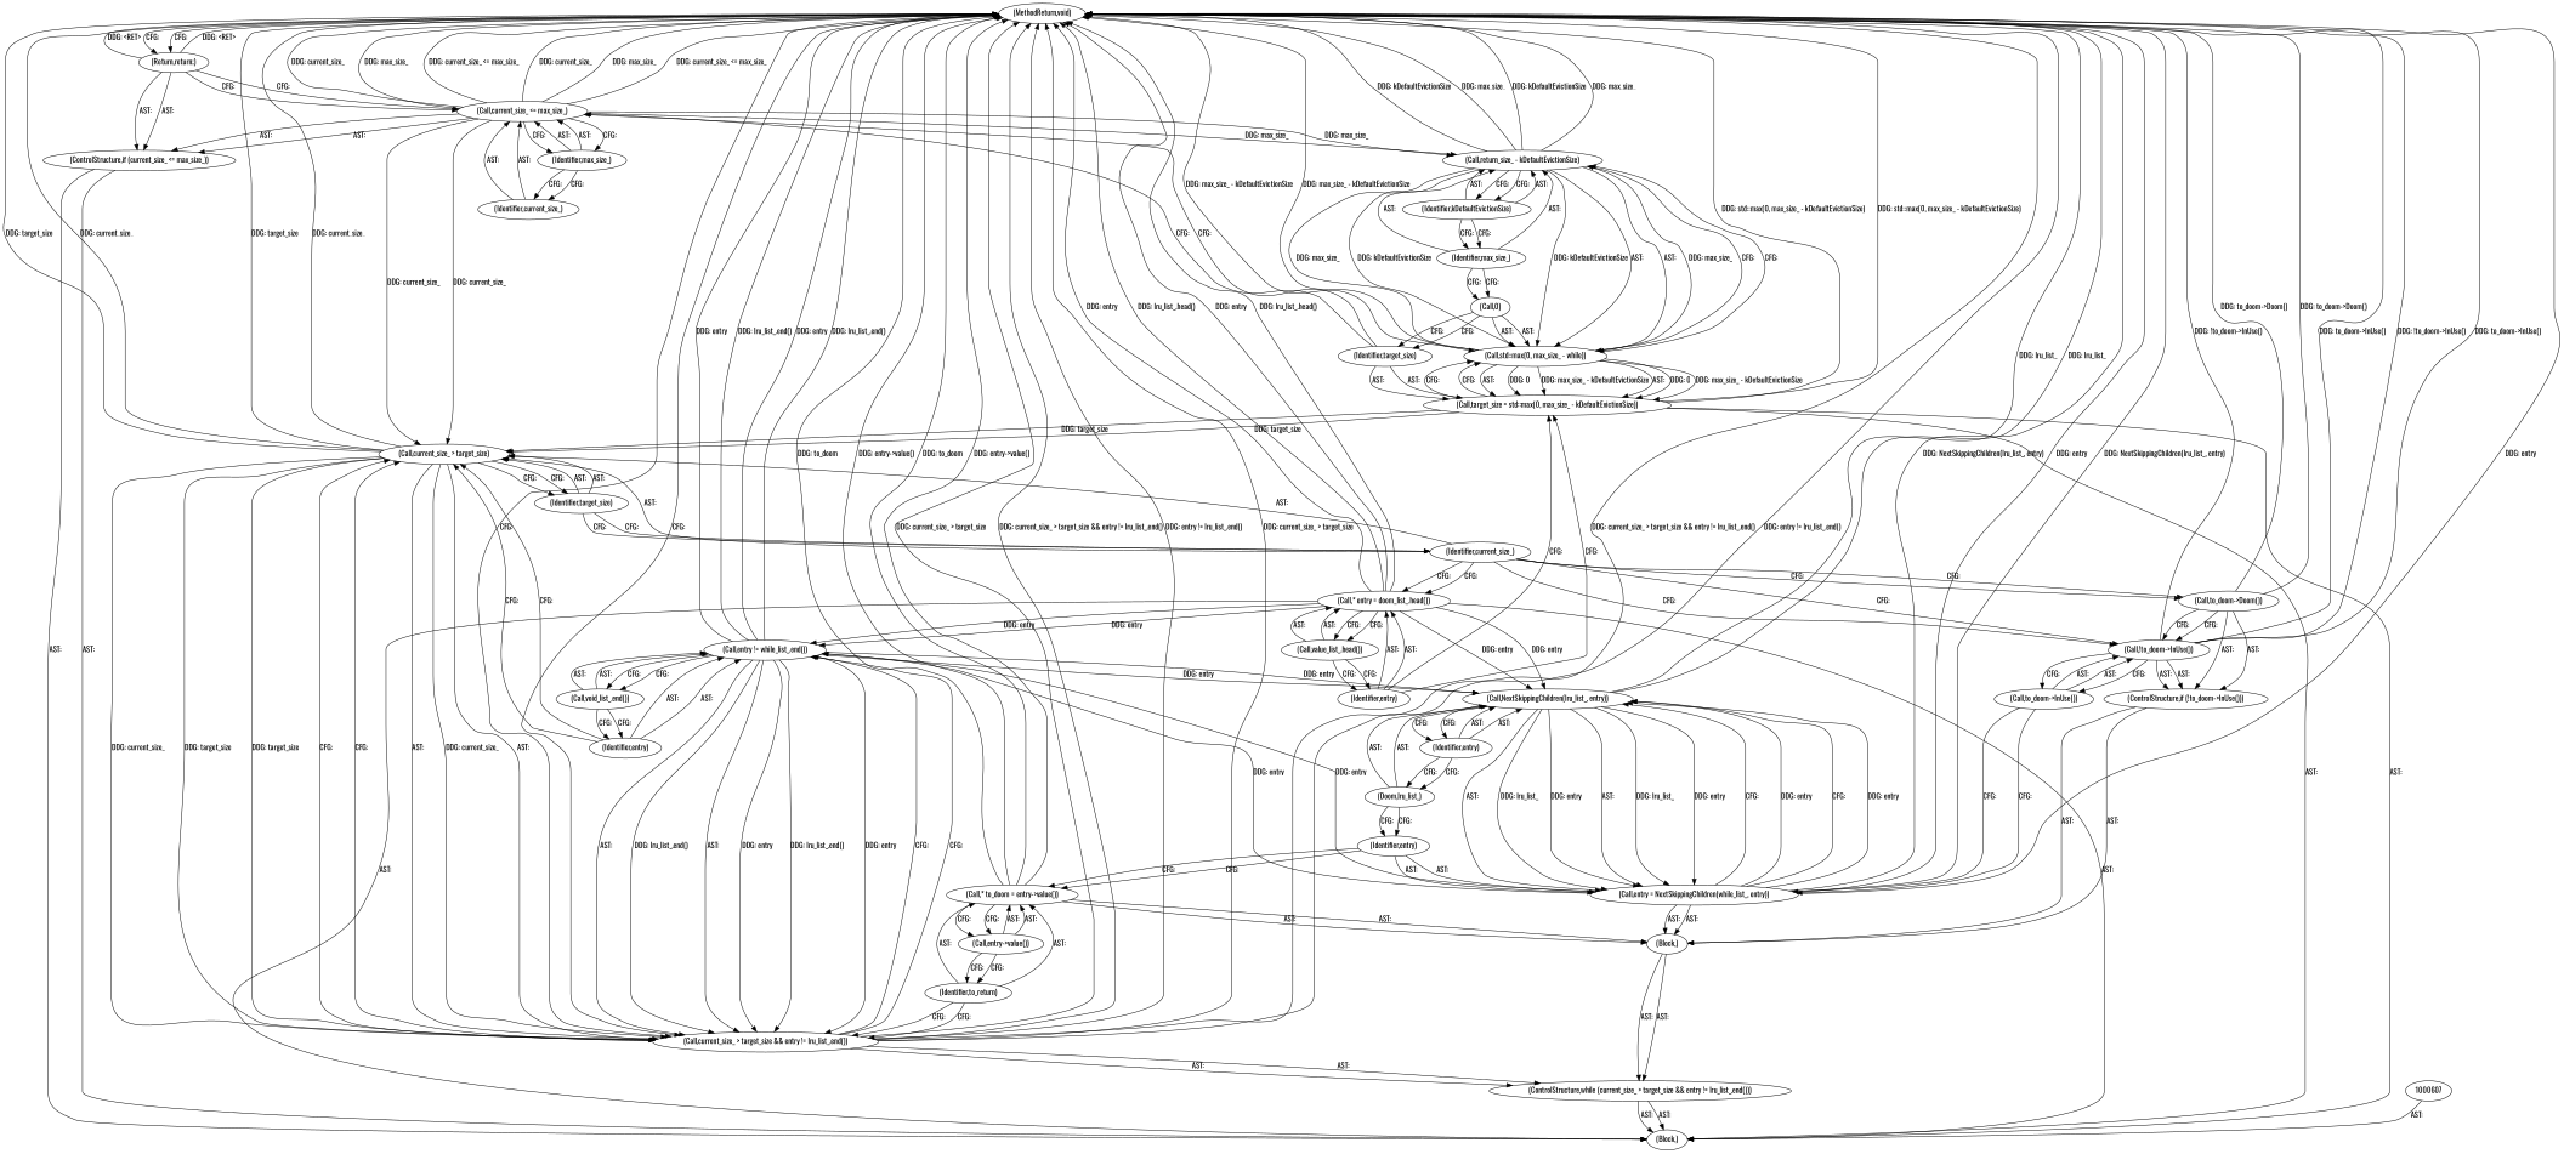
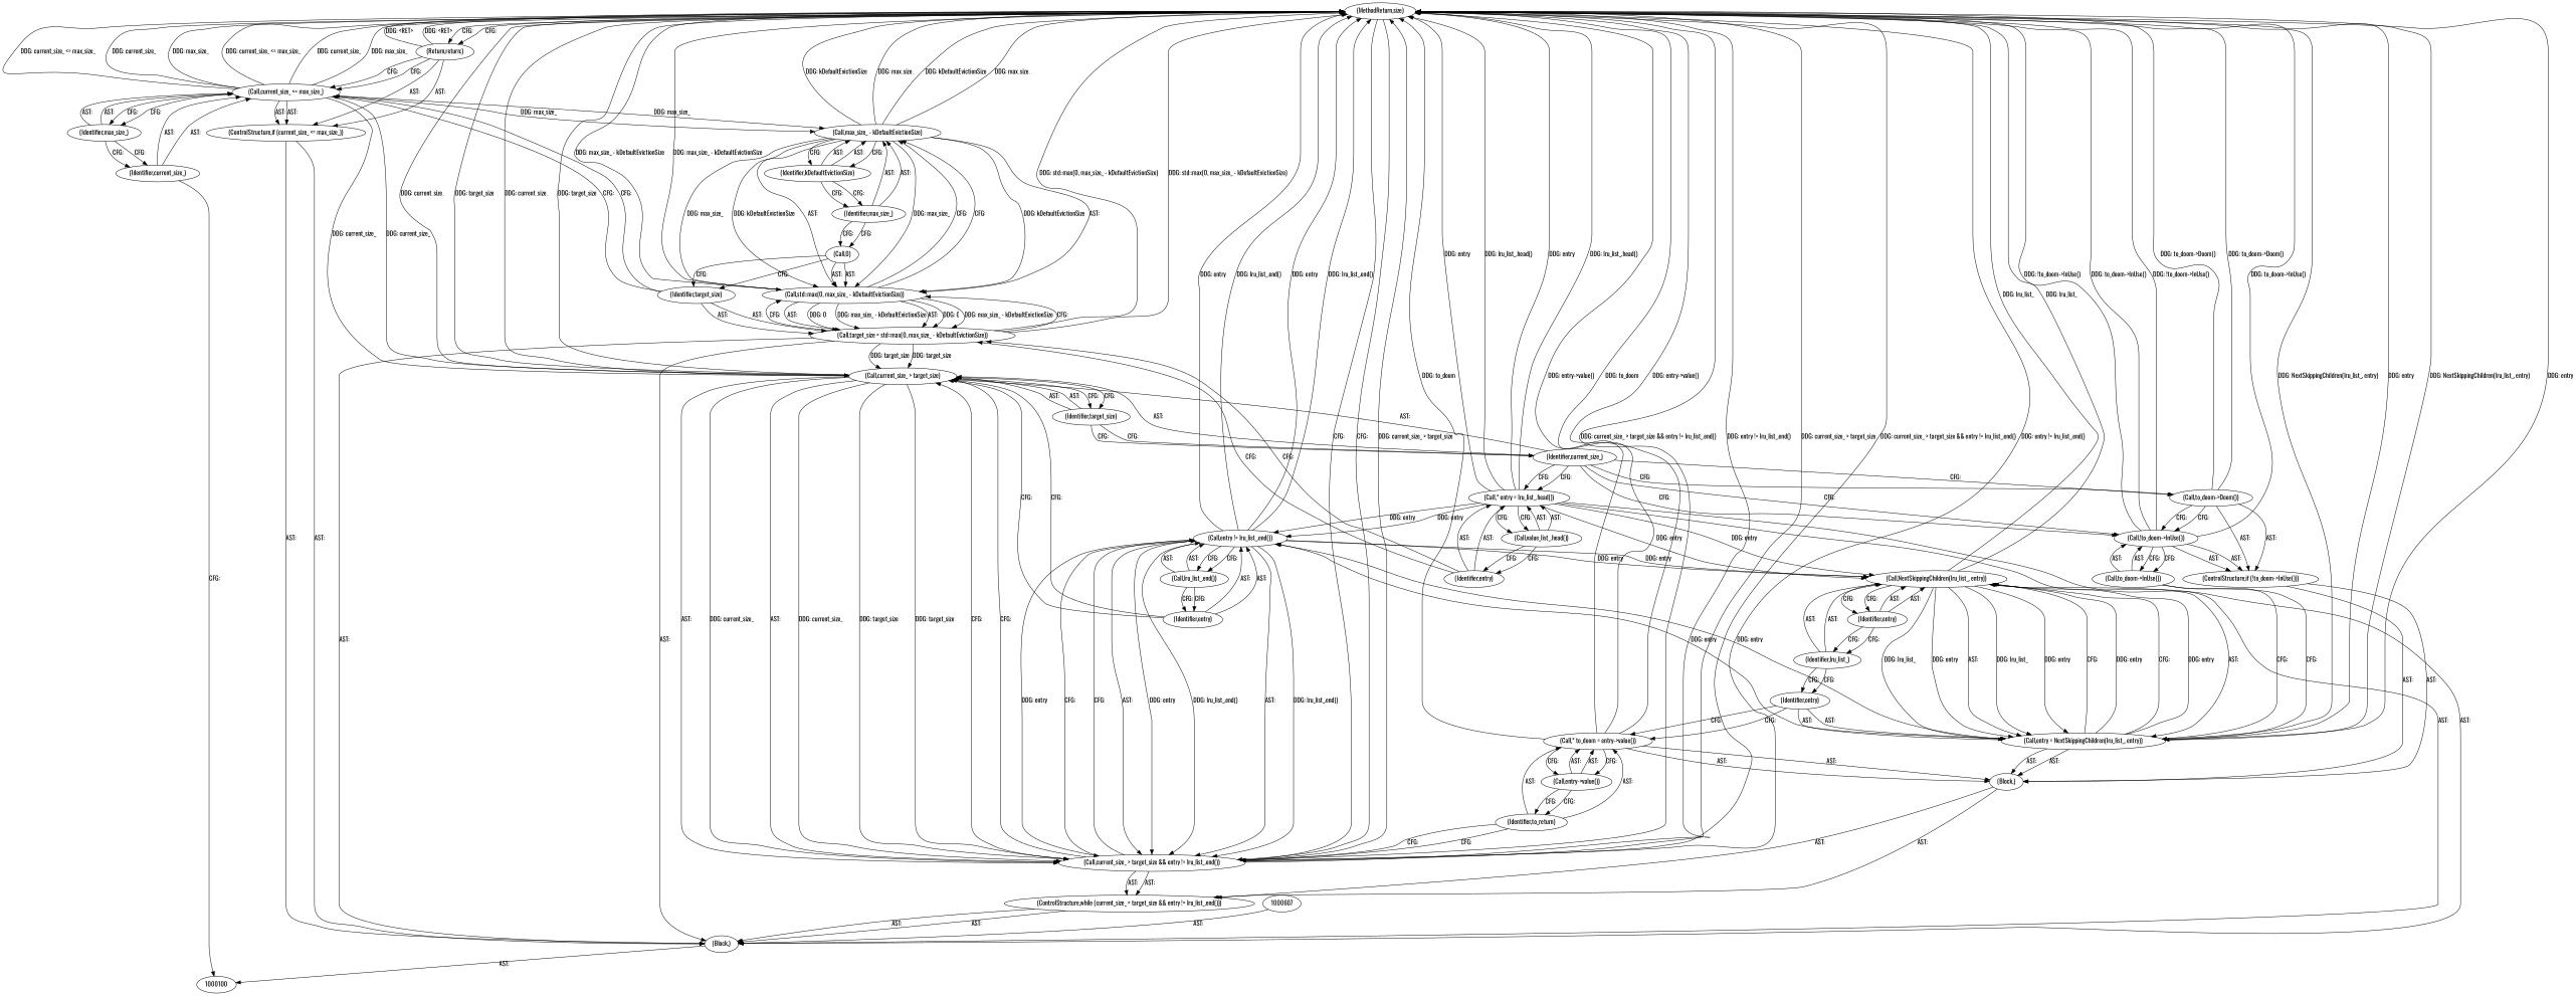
  digraph {
    fontname=Oswald
    node [fontname=Oswald]
    edge [fontname=Oswald]
-   n1 [label="(MethodReturn,void)"]
+   n1 [label="(MethodReturn,size)"]
    n2 [label="(Return,return;)"]
    n3 [label="(Call,current_size_ > target_size && entry != lru_list_.end())"]
    n4 [label="(ControlStructure,if (current_size_ <= max_size_))"]
    n5 [label="(Call,current_size_ <= max_size_)"]
-   n6 [label="(Call,entry != while_list_.end())"]
+   n6 [label="(Call,entry != lru_list_.end())"]
    n7 [label="(Call,current_size_ > target_size)"]
    n8 [label="(ControlStructure,while (current_size_ > target_size && entry != lru_list_.end()))"]
    n9 [label="(Block,)"]
+   1000100
    n11 [label="(Call,NextSkippingChildren(lru_list_, entry))"]
-   n12 [label="(Call,entry = NextSkippingChildren(while_list_, entry))"]
+   n12 [label="(Call,entry = NextSkippingChildren(lru_list_, entry))"]
    n13 [label="(Identifier,entry)"]
    n14 [label="(Block,)"]
-   n15 [label="(Doom,lru_list_)"]
+   n15 [label="(Identifier,lru_list_)"]
    n16 [label="(Identifier,entry)"]
    n17 [label="(Call,* to_doom = entry->value())"]
-   n18 [label="(Call,void_list_.end())"]
+   n18 [label="(Call,lru_list_.end())"]
    n19 [label="(Call,entry->value())"]
    n20 [label="(Call,to_doom->InUse())"]
    n21 [label="(Call,!to_doom->InUse())"]
    n22 [label="(ControlStructure,if (!to_doom->InUse()))"]
    n23 [label="(Call,to_doom->Doom())"]
    n24 [label="(Identifier,max_size_)"]
    n25 [label="(Identifier,current_size_)"]
-   n26 [label="(Call,return_size_ - kDefaultEvictionSize)"]
-   n27 [label="(Call,std::max(0, max_size_ - while))"]
+   n26 [label="(Call,max_size_ - kDefaultEvictionSize)"]
+   n27 [label="(Call,std::max(0, max_size_ - kDefaultEvictionSize))"]
    n28 [label="(Identifier,kDefaultEvictionSize)"]
    n29 [label="(Identifier,target_size)"]
    n30 [label="(Call,target_size = std::max(0, max_size_ - kDefaultEvictionSize))"]
    n31 [label="(Call,0)"]
    n32 [label="(Identifier,target_size)"]
    n33 [label="(Identifier,max_size_)"]
-   n34 [label="(Call,* entry = doom_list_.head())"]
+   n34 [label="(Call,* entry = lru_list_.head())"]
    n35 [label="(Call,value_list_.head())"]
    n36 [label="(Identifier,entry)"]
    n37 [label="(Identifier,current_size_)"]
    n38 [label="(Identifier,entry)"]
    n39 [label="(Identifier,to_return)"]
    n40 [label=1000607]
    n1 -> n2 [label="CFG: "]
    n1 -> n2 [label="CFG: "]
    n1 -> n3 [label="CFG: "]
    n1 -> n3 [label="CFG: "]
    n2 -> n1 [label="DDG: <RET>"]
    n2 -> n1 [label="DDG: <RET>"]
    n2 -> n4 [label="AST: "]
    n2 -> n4 [label="AST: "]
    n2 -> n5 [label="CFG: "]
    n2 -> n5 [label="CFG: "]
    n3 -> n1 [label="DDG: current_size_ > target_size"]
    n3 -> n1 [label="DDG: current_size_ > target_size && entry != lru_list_.end()"]
    n3 -> n1 [label="DDG: entry != lru_list_.end()"]
    n3 -> n1 [label="DDG: current_size_ > target_size"]
    n3 -> n1 [label="DDG: current_size_ > target_size && entry != lru_list_.end()"]
    n3 -> n1 [label="DDG: entry != lru_list_.end()"]
    n3 -> n6 [label="CFG: "]
    n3 -> n6 [label="CFG: "]
    n3 -> n7 [label="CFG: "]
    n3 -> n7 [label="CFG: "]
    n3 -> n8 [label="AST: "]
    n3 -> n8 [label="AST: "]
    n4 -> n9 [label="AST: "]
    n4 -> n9 [label="AST: "]
    n5 -> n1 [label="DDG: current_size_"]
    n5 -> n1 [label="DDG: max_size_"]
    n5 -> n1 [label="DDG: current_size_ <= max_size_"]
    n5 -> n1 [label="DDG: current_size_"]
    n5 -> n1 [label="DDG: max_size_"]
    n5 -> n1 [label="DDG: current_size_ <= max_size_"]
    n5 -> n4 [label="AST: "]
    n5 -> n4 [label="AST: "]
    n5 -> n7 [label="DDG: current_size_"]
    n5 -> n7 [label="DDG: current_size_"]
    n5 -> n24 [label="CFG: "]
    n5 -> n24 [label="CFG: "]
    n5 -> n26 [label="DDG: max_size_"]
    n5 -> n26 [label="DDG: max_size_"]
    n6 -> n1 [label="DDG: entry"]
    n6 -> n1 [label="DDG: lru_list_.end()"]
    n6 -> n1 [label="DDG: entry"]
    n6 -> n1 [label="DDG: lru_list_.end()"]
    n6 -> n3 [label="AST: "]
    n6 -> n3 [label="DDG: entry"]
    n6 -> n3 [label="DDG: lru_list_.end()"]
    n6 -> n3 [label="AST: "]
    n6 -> n3 [label="DDG: entry"]
    n6 -> n3 [label="DDG: lru_list_.end()"]
    n6 -> n11 [label="DDG: entry"]
    n6 -> n11 [label="DDG: entry"]
    n6 -> n18 [label="CFG: "]
    n6 -> n18 [label="CFG: "]
    n7 -> n1 [label="DDG: current_size_"]
    n7 -> n1 [label="DDG: target_size"]
    n7 -> n1 [label="DDG: current_size_"]
    n7 -> n1 [label="DDG: target_size"]
    n7 -> n3 [label="AST: "]
    n7 -> n3 [label="DDG: current_size_"]
    n7 -> n3 [label="DDG: target_size"]
    n7 -> n3 [label="AST: "]
    n7 -> n3 [label="DDG: current_size_"]
    n7 -> n3 [label="DDG: target_size"]
    n7 -> n29 [label="CFG: "]
    n7 -> n29 [label="CFG: "]
    n8 -> n9 [label="AST: "]
    n8 -> n9 [label="AST: "]
+   n9 -> 1000100 [label="AST: "]
    n11 -> n1 [label="DDG: lru_list_"]
    n11 -> n1 [label="DDG: lru_list_"]
    n11 -> n12 [label="AST: "]
    n11 -> n12 [label="DDG: lru_list_"]
    n11 -> n12 [label="DDG: entry"]
    n11 -> n12 [label="AST: "]
    n11 -> n12 [label="DDG: lru_list_"]
    n11 -> n12 [label="DDG: entry"]
    n11 -> n13 [label="CFG: "]
    n11 -> n13 [label="CFG: "]
    n12 -> n1 [label="DDG: NextSkippingChildren(lru_list_, entry)"]
    n12 -> n1 [label="DDG: entry"]
    n12 -> n1 [label="DDG: NextSkippingChildren(lru_list_, entry)"]
    n12 -> n1 [label="DDG: entry"]
    n12 -> n6 [label="DDG: entry"]
    n12 -> n6 [label="DDG: entry"]
    n12 -> n11 [label="CFG: "]
    n12 -> n11 [label="DDG: entry"]
    n12 -> n11 [label="CFG: "]
    n12 -> n11 [label="DDG: entry"]
    n12 -> n14 [label="AST: "]
    n12 -> n14 [label="AST: "]
    n13 -> n11 [label="AST: "]
    n13 -> n11 [label="AST: "]
    n13 -> n15 [label="CFG: "]
    n13 -> n15 [label="CFG: "]
    n14 -> n8 [label="AST: "]
    n14 -> n8 [label="AST: "]
    n15 -> n11 [label="AST: "]
    n15 -> n11 [label="AST: "]
    n15 -> n16 [label="CFG: "]
    n15 -> n16 [label="CFG: "]
    n16 -> n12 [label="AST: "]
    n16 -> n12 [label="AST: "]
    n16 -> n17 [label="CFG: "]
    n16 -> n17 [label="CFG: "]
    n17 -> n1 [label="DDG: to_doom"]
    n17 -> n1 [label="DDG: entry->value()"]
    n17 -> n1 [label="DDG: to_doom"]
    n17 -> n1 [label="DDG: entry->value()"]
    n17 -> n14 [label="AST: "]
    n17 -> n14 [label="AST: "]
    n17 -> n19 [label="CFG: "]
    n17 -> n19 [label="CFG: "]
    n18 -> n6 [label="AST: "]
    n18 -> n6 [label="AST: "]
    n18 -> n38 [label="CFG: "]
    n18 -> n38 [label="CFG: "]
    n19 -> n17 [label="AST: "]
    n19 -> n17 [label="AST: "]
    n19 -> n39 [label="CFG: "]
    n19 -> n39 [label="CFG: "]
    n20 -> n12 [label="CFG: "]
    n20 -> n12 [label="CFG: "]
    n20 -> n21 [label="AST: "]
    n20 -> n21 [label="AST: "]
    n21 -> n1 [label="DDG: !to_doom->InUse()"]
    n21 -> n1 [label="DDG: to_doom->InUse()"]
    n21 -> n1 [label="DDG: !to_doom->InUse()"]
    n21 -> n1 [label="DDG: to_doom->InUse()"]
    n21 -> n20 [label="CFG: "]
    n21 -> n20 [label="CFG: "]
    n21 -> n22 [label="AST: "]
    n21 -> n22 [label="AST: "]
    n22 -> n14 [label="AST: "]
    n22 -> n14 [label="AST: "]
    n23 -> n1 [label="DDG: to_doom->Doom()"]
    n23 -> n1 [label="DDG: to_doom->Doom()"]
    n23 -> n21 [label="CFG: "]
    n23 -> n21 [label="CFG: "]
    n23 -> n22 [label="AST: "]
    n23 -> n22 [label="AST: "]
    n24 -> n5 [label="AST: "]
    n24 -> n5 [label="AST: "]
    n24 -> n25 [label="CFG: "]
    n24 -> n25 [label="CFG: "]
    n25 -> n5 [label="AST: "]
    n25 -> n5 [label="AST: "]
+   n25 -> 1000100 [label="CFG: "]
    n26 -> n1 [label="DDG: kDefaultEvictionSize"]
    n26 -> n1 [label="DDG: max_size_"]
    n26 -> n1 [label="DDG: kDefaultEvictionSize"]
    n26 -> n1 [label="DDG: max_size_"]
    n26 -> n27 [label="AST: "]
    n26 -> n27 [label="DDG: max_size_"]
    n26 -> n27 [label="DDG: kDefaultEvictionSize"]
    n26 -> n27 [label="AST: "]
    n26 -> n27 [label="DDG: max_size_"]
    n26 -> n27 [label="DDG: kDefaultEvictionSize"]
    n26 -> n28 [label="CFG: "]
    n26 -> n28 [label="CFG: "]
    n27 -> n1 [label="DDG: max_size_ - kDefaultEvictionSize"]
    n27 -> n1 [label="DDG: max_size_ - kDefaultEvictionSize"]
    n27 -> n26 [label="CFG: "]
    n27 -> n26 [label="CFG: "]
    n27 -> n30 [label="AST: "]
    n27 -> n30 [label="DDG: 0"]
    n27 -> n30 [label="DDG: max_size_ - kDefaultEvictionSize"]
    n27 -> n30 [label="AST: "]
    n27 -> n30 [label="DDG: 0"]
    n27 -> n30 [label="DDG: max_size_ - kDefaultEvictionSize"]
    n28 -> n26 [label="AST: "]
    n28 -> n26 [label="AST: "]
    n28 -> n33 [label="CFG: "]
    n28 -> n33 [label="CFG: "]
    n29 -> n7 [label="AST: "]
    n29 -> n7 [label="AST: "]
    n29 -> n37 [label="CFG: "]
    n29 -> n37 [label="CFG: "]
    n30 -> n1 [label="DDG: std::max(0, max_size_ - kDefaultEvictionSize)"]
    n30 -> n1 [label="DDG: std::max(0, max_size_ - kDefaultEvictionSize)"]
    n30 -> n7 [label="DDG: target_size"]
    n30 -> n7 [label="DDG: target_size"]
    n30 -> n9 [label="AST: "]
    n30 -> n9 [label="AST: "]
    n30 -> n27 [label="CFG: "]
    n30 -> n27 [label="CFG: "]
    n31 -> n27 [label="AST: "]
    n31 -> n27 [label="AST: "]
    n31 -> n32 [label="CFG: "]
    n31 -> n32 [label="CFG: "]
    n32 -> n5 [label="CFG: "]
    n32 -> n5 [label="CFG: "]
    n32 -> n30 [label="AST: "]
    n32 -> n30 [label="AST: "]
    n33 -> n26 [label="AST: "]
    n33 -> n26 [label="AST: "]
    n33 -> n31 [label="CFG: "]
    n33 -> n31 [label="CFG: "]
    n34 -> n1 [label="DDG: entry"]
    n34 -> n1 [label="DDG: lru_list_.head()"]
    n34 -> n1 [label="DDG: entry"]
    n34 -> n1 [label="DDG: lru_list_.head()"]
    n34 -> n6 [label="DDG: entry"]
    n34 -> n6 [label="DDG: entry"]
    n34 -> n9 [label="AST: "]
    n34 -> n9 [label="AST: "]
    n34 -> n11 [label="DDG: entry"]
    n34 -> n11 [label="DDG: entry"]
    n34 -> n35 [label="CFG: "]
    n34 -> n35 [label="CFG: "]
    n35 -> n34 [label="AST: "]
    n35 -> n34 [label="AST: "]
    n35 -> n36 [label="CFG: "]
    n35 -> n36 [label="CFG: "]
    n36 -> n30 [label="CFG: "]
    n36 -> n30 [label="CFG: "]
    n36 -> n34 [label="AST: "]
    n36 -> n34 [label="AST: "]
    n37 -> n7 [label="AST: "]
    n37 -> n7 [label="AST: "]
    n37 -> n21 [label="CFG: "]
    n37 -> n21 [label="CFG: "]
    n37 -> n23 [label="CFG: "]
    n37 -> n23 [label="CFG: "]
    n37 -> n34 [label="CFG: "]
    n37 -> n34 [label="CFG: "]
    n38 -> n6 [label="AST: "]
    n38 -> n6 [label="AST: "]
    n38 -> n7 [label="CFG: "]
    n38 -> n7 [label="CFG: "]
    n39 -> n3 [label="CFG: "]
    n39 -> n3 [label="CFG: "]
    n39 -> n17 [label="AST: "]
    n39 -> n17 [label="AST: "]
    n40 -> n9 [label="AST: "]
  }
